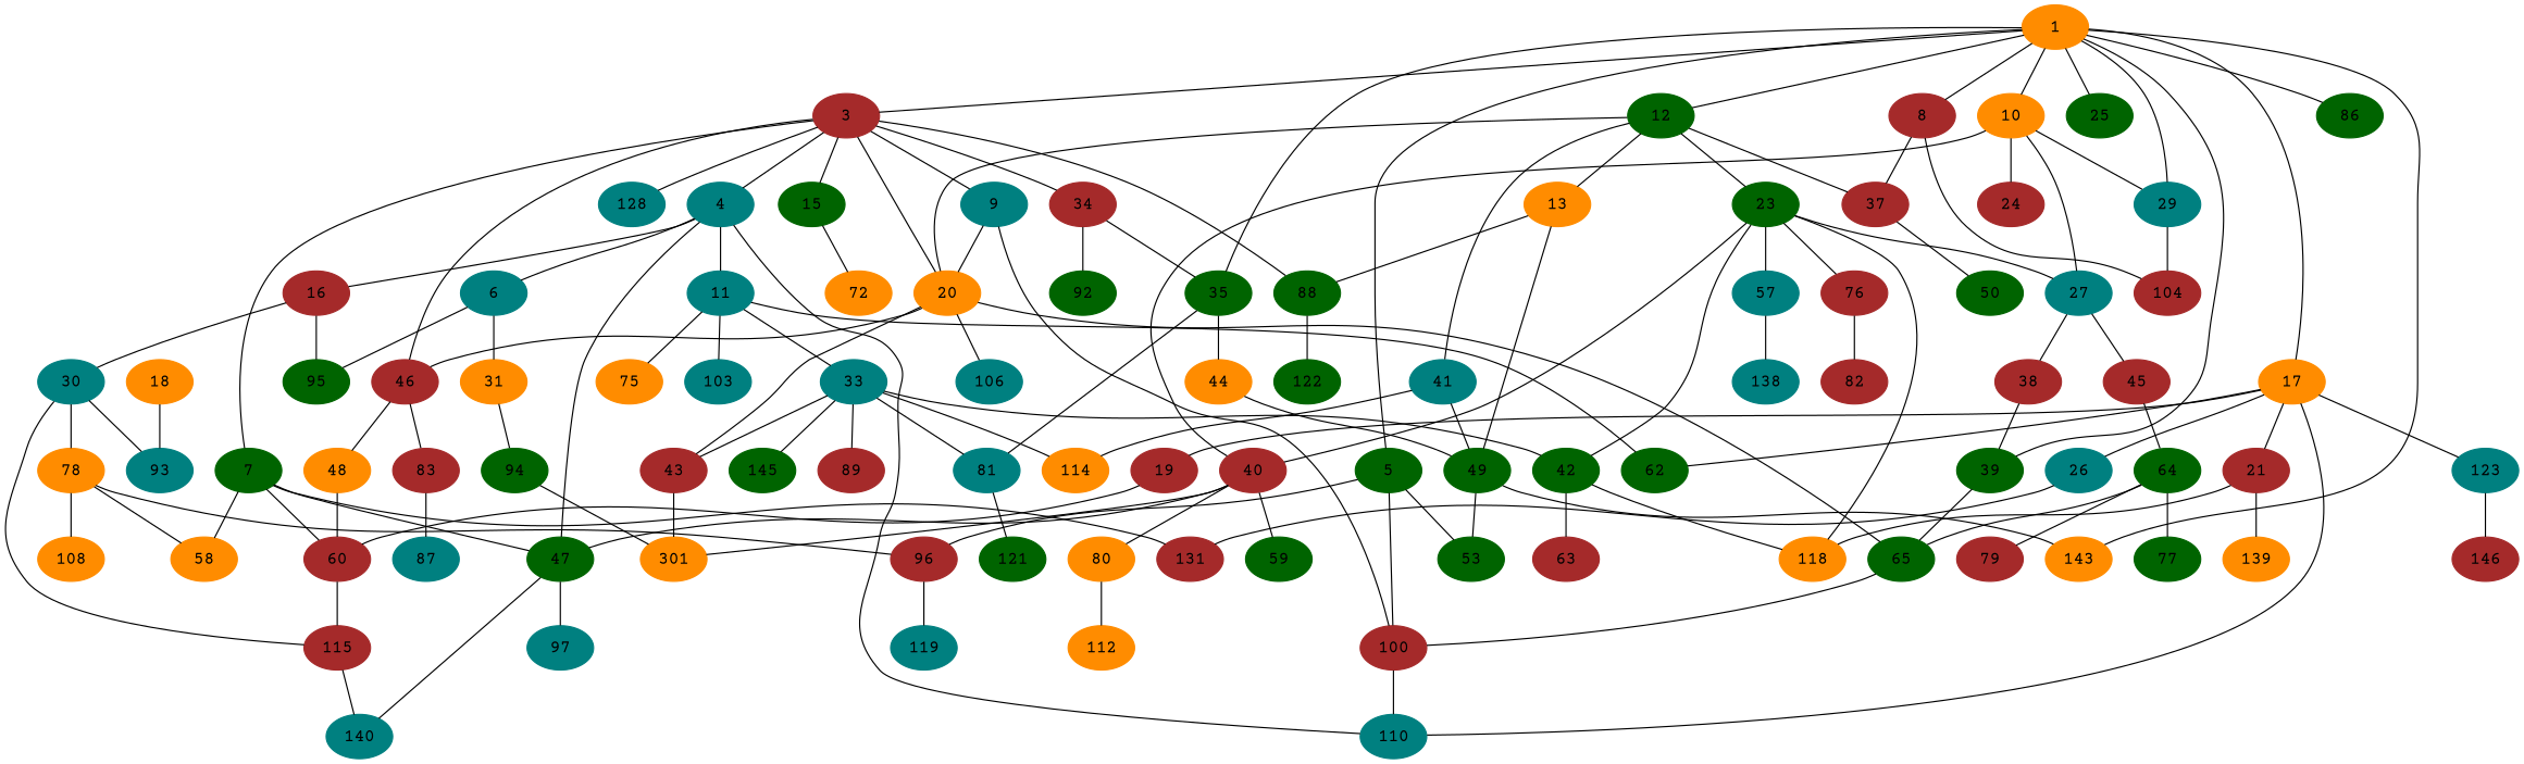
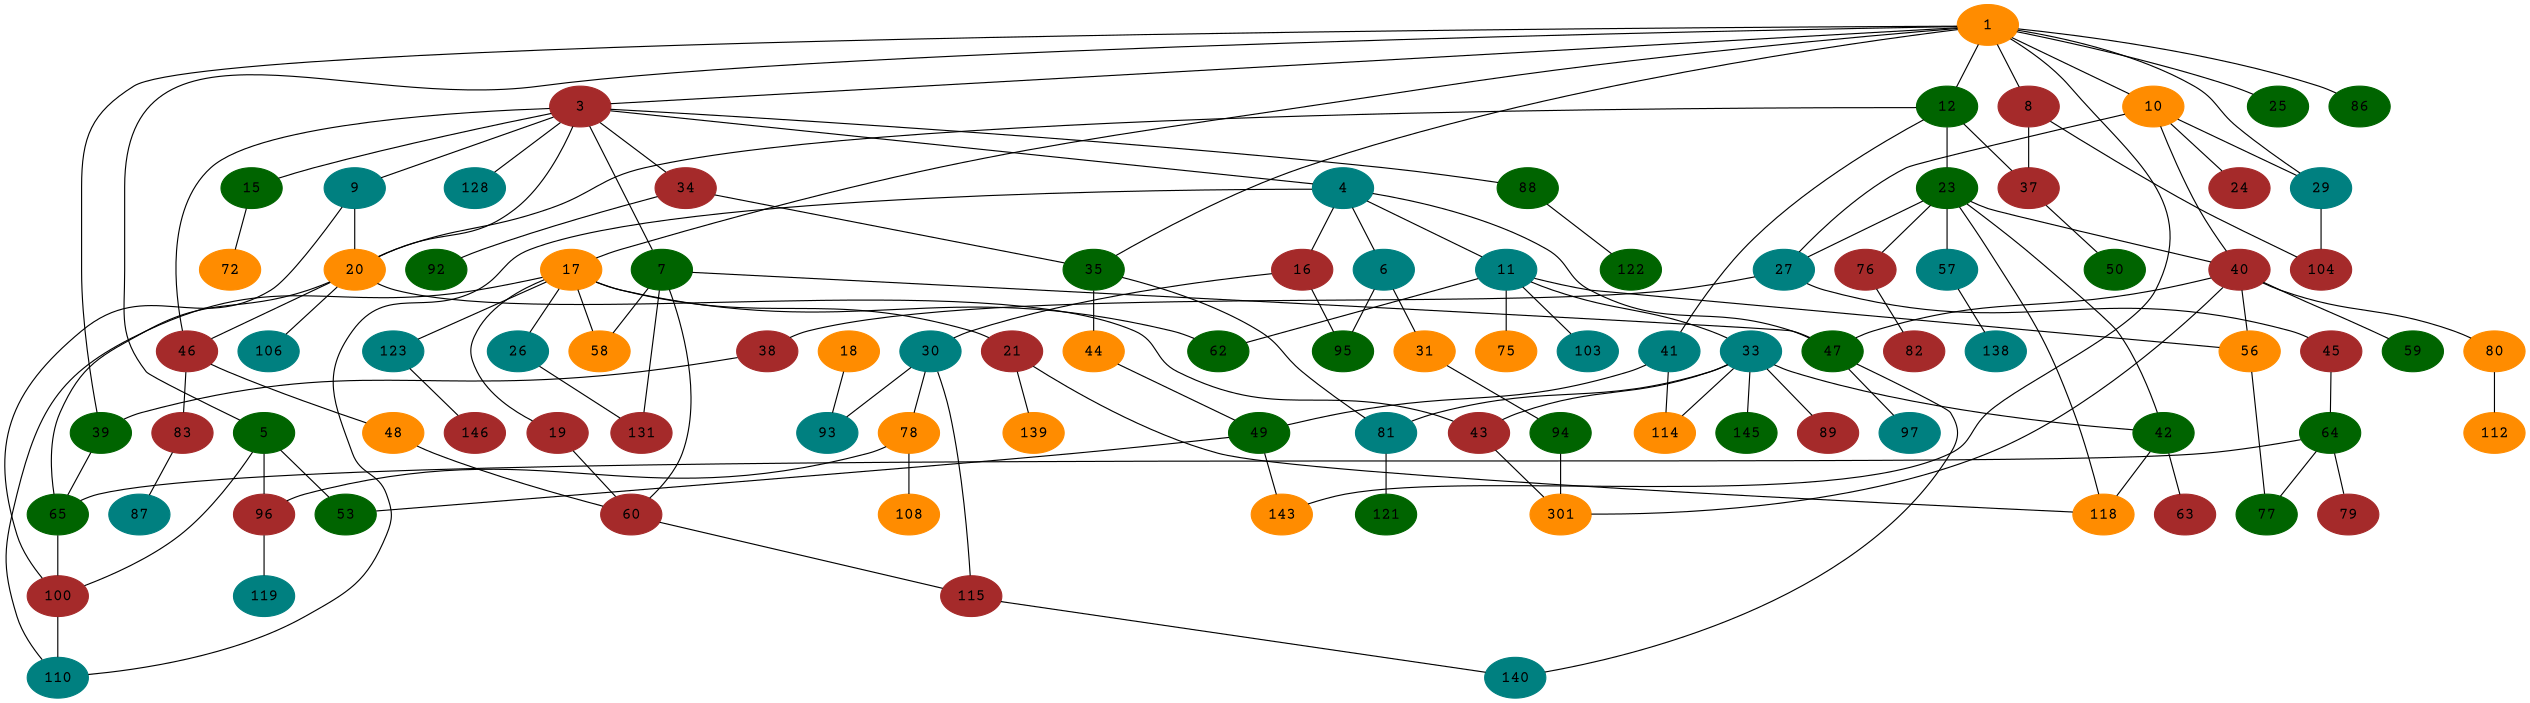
  graph {
    fontname="Courier Prime"
    node [color=brown fontname="Courier Prime" style=filled]
    edge [fontname="Courier Prime"]
    1 [color=darkorange super="+2"]
    3 [super="+14"]
    5 [color=darkgreen super="+68"]
    8
    10 [color=darkorange]
    12 [color=darkgreen super="+36"]
    17 [color=darkorange super="+135"]
    25 [color=darkgreen]
    29 [color=teal super="+52"]
    35 [color=darkgreen super="+111"]
    39 [color=darkgreen]
    86 [color=darkgreen]
    143 [color=darkorange]
    4 [color=teal]
    7 [color=darkgreen super="+54"]
    9 [color=teal super="+144"]
    15 [color=darkgreen]
    20 [color=darkorange super="+22"]
    34 [super="+133"]
    46 [super="+130"]
    88 [color=darkgreen super="+90"]
    128 [color=teal]
    53 [color=darkgreen]
    96 [super="+148"]
    100
    37 [super="+132"]
    104 [super="+125"]
    24 [super="+137"]
    27 [color=teal]
    40 [super="+70"]
-   13 [color=darkorange super="+32"]
    23 [color=darkgreen super="+51"]
    41 [color=teal super="+98"]
    110 [color=teal super="+116"]
    58 [color=darkorange]
    62 [color=darkgreen]
    19
    21 [super="+66"]
    26 [color=teal super="+74"]
    123 [color=teal]
    81 [color=teal super="+129"]
    44 [color=darkorange super="+109"]
    65 [color=darkgreen super="+99"]
    6 [color=teal super="+134"]
    11 [color=teal super="+28"]
    16 [super="+61"]
    47 [color=darkgreen super="+55"]
    60 [super="+69"]
    131
    72 [color=darkorange super="+91"]
    43 [super="+107"]
    106 [color=teal]
    92 [color=darkgreen]
    48 [color=darkorange]
    83 [super="+117"]
    122 [color=darkgreen]
    31 [color=darkorange]
    95 [color=darkgreen]
    33 [color=teal super="+136"]
+   56 [color=darkorange super="+71"]
    75 [color=darkorange]
    103 [color=teal super="+105"]
    30 [color=teal super="+67"]
    97 [color=teal]
    140 [color=teal]
    119 [color=teal]
    94 [color=darkgreen super="+127"]
    115
    50 [color=darkgreen]
    38 [super="+126"]
    45 [super="+102"]
    59 [color=darkgreen]
    80 [color=darkorange]
    n74 [color=darkorange label=301 super="+113"]
    42 [color=darkgreen super="+124"]
    89
    114 [color=darkorange]
    145 [color=darkgreen]
    77 [color=darkgreen super="+85"]
    49 [color=darkgreen super="+120"]
    118 [color=darkorange]
    57 [color=teal super="+73"]
    76 [super="+84"]
    93 [color=teal]
    78 [color=darkorange super="+141"]
    18 [color=darkorange]
    139 [color=darkorange super="+147"]
    146
    63
    138 [color=teal]
    82
    64 [color=darkgreen super="+142"]
    108 [color=darkorange]
    121 [color=darkgreen]
    112 [color=darkorange]
    79
    87 [color=teal]
    1 -- 3
    1 -- 5
    1 -- 8
    1 -- 10
    1 -- 12
    1 -- 17
    1 -- 25
    1 -- 29
    1 -- 35
    1 -- 39
    1 -- 86
    1 -- 143
    3 -- 4
    3 -- 7
    3 -- 9
    3 -- 15
    3 -- 20
    3 -- 34
    3 -- 46
    3 -- 88
    3 -- 128
    5 -- 53
    5 -- 96
    5 -- 100
    8 -- 37
    8 -- 104
    10 -- 29
    10 -- 24
    10 -- 27
    10 -- 40
    12 -- 20
    12 -- 37
-   12 -- 13
    12 -- 23
    12 -- 41
    17 -- 110
-   78 -- 58
+   17 -- 58
    17 -- 62
    17 -- 19
    17 -- 21
    17 -- 26
    17 -- 123
    29 -- 104
    35 -- 81
    35 -- 44 [weight=2]
    39 -- 65
    4 -- 110
    4 -- 6
    4 -- 11
    4 -- 16
    4 -- 47
    7 -- 58
    7 -- 47
    7 -- 60
    7 -- 131
    9 -- 20
    9 -- 100
    15 -- 72
    20 -- 46
    20 -- 65
    20 -- 43
    20 -- 106
    34 -- 35
    34 -- 92
    46 -- 48
    46 -- 83 [weight=2]
    88 -- 122
    96 -- 119
    100 -- 110
    37 -- 50
    27 -- 38
    27 -- 45
    40 -- 47
+   40 -- 56
    40 -- 59
    40 -- 80
    40 -- n74
-   13 -- 88
-   13 -- 49
    23 -- 27
    23 -- 40
    23 -- 42
    23 -- 118
    23 -- 57
    23 -- 76
    41 -- 114
    41 -- 49
    19 -- 60
    21 -- 118
    21 -- 139
    26 -- 131
    123 -- 146
    81 -- 121
    44 -- 49
    65 -- 100
    6 -- 31
    6 -- 95
    11 -- 62
    11 -- 33
+   11 -- 56
    11 -- 75
    11 -- 103
    16 -- 95
    16 -- 30
    47 -- 97
    47 -- 140
    60 -- 115
    43 -- n74
    48 -- 60
    83 -- 87
    31 -- 94
    33 -- 81
    33 -- 43
    33 -- 42
    33 -- 89
    33 -- 114
    33 -- 145
+   56 -- 77
    30 -- 115
    30 -- 93
    30 -- 78
    94 -- n74
    115 -- 140
    38 -- 39
    45 -- 64
    80 -- 112
    42 -- 118
    42 -- 63
    49 -- 143
    49 -- 53
    57 -- 138
    76 -- 82
    78 -- 96
    78 -- 108
    18 -- 93
    64 -- 65
    64 -- 77
    64 -- 79
  }
